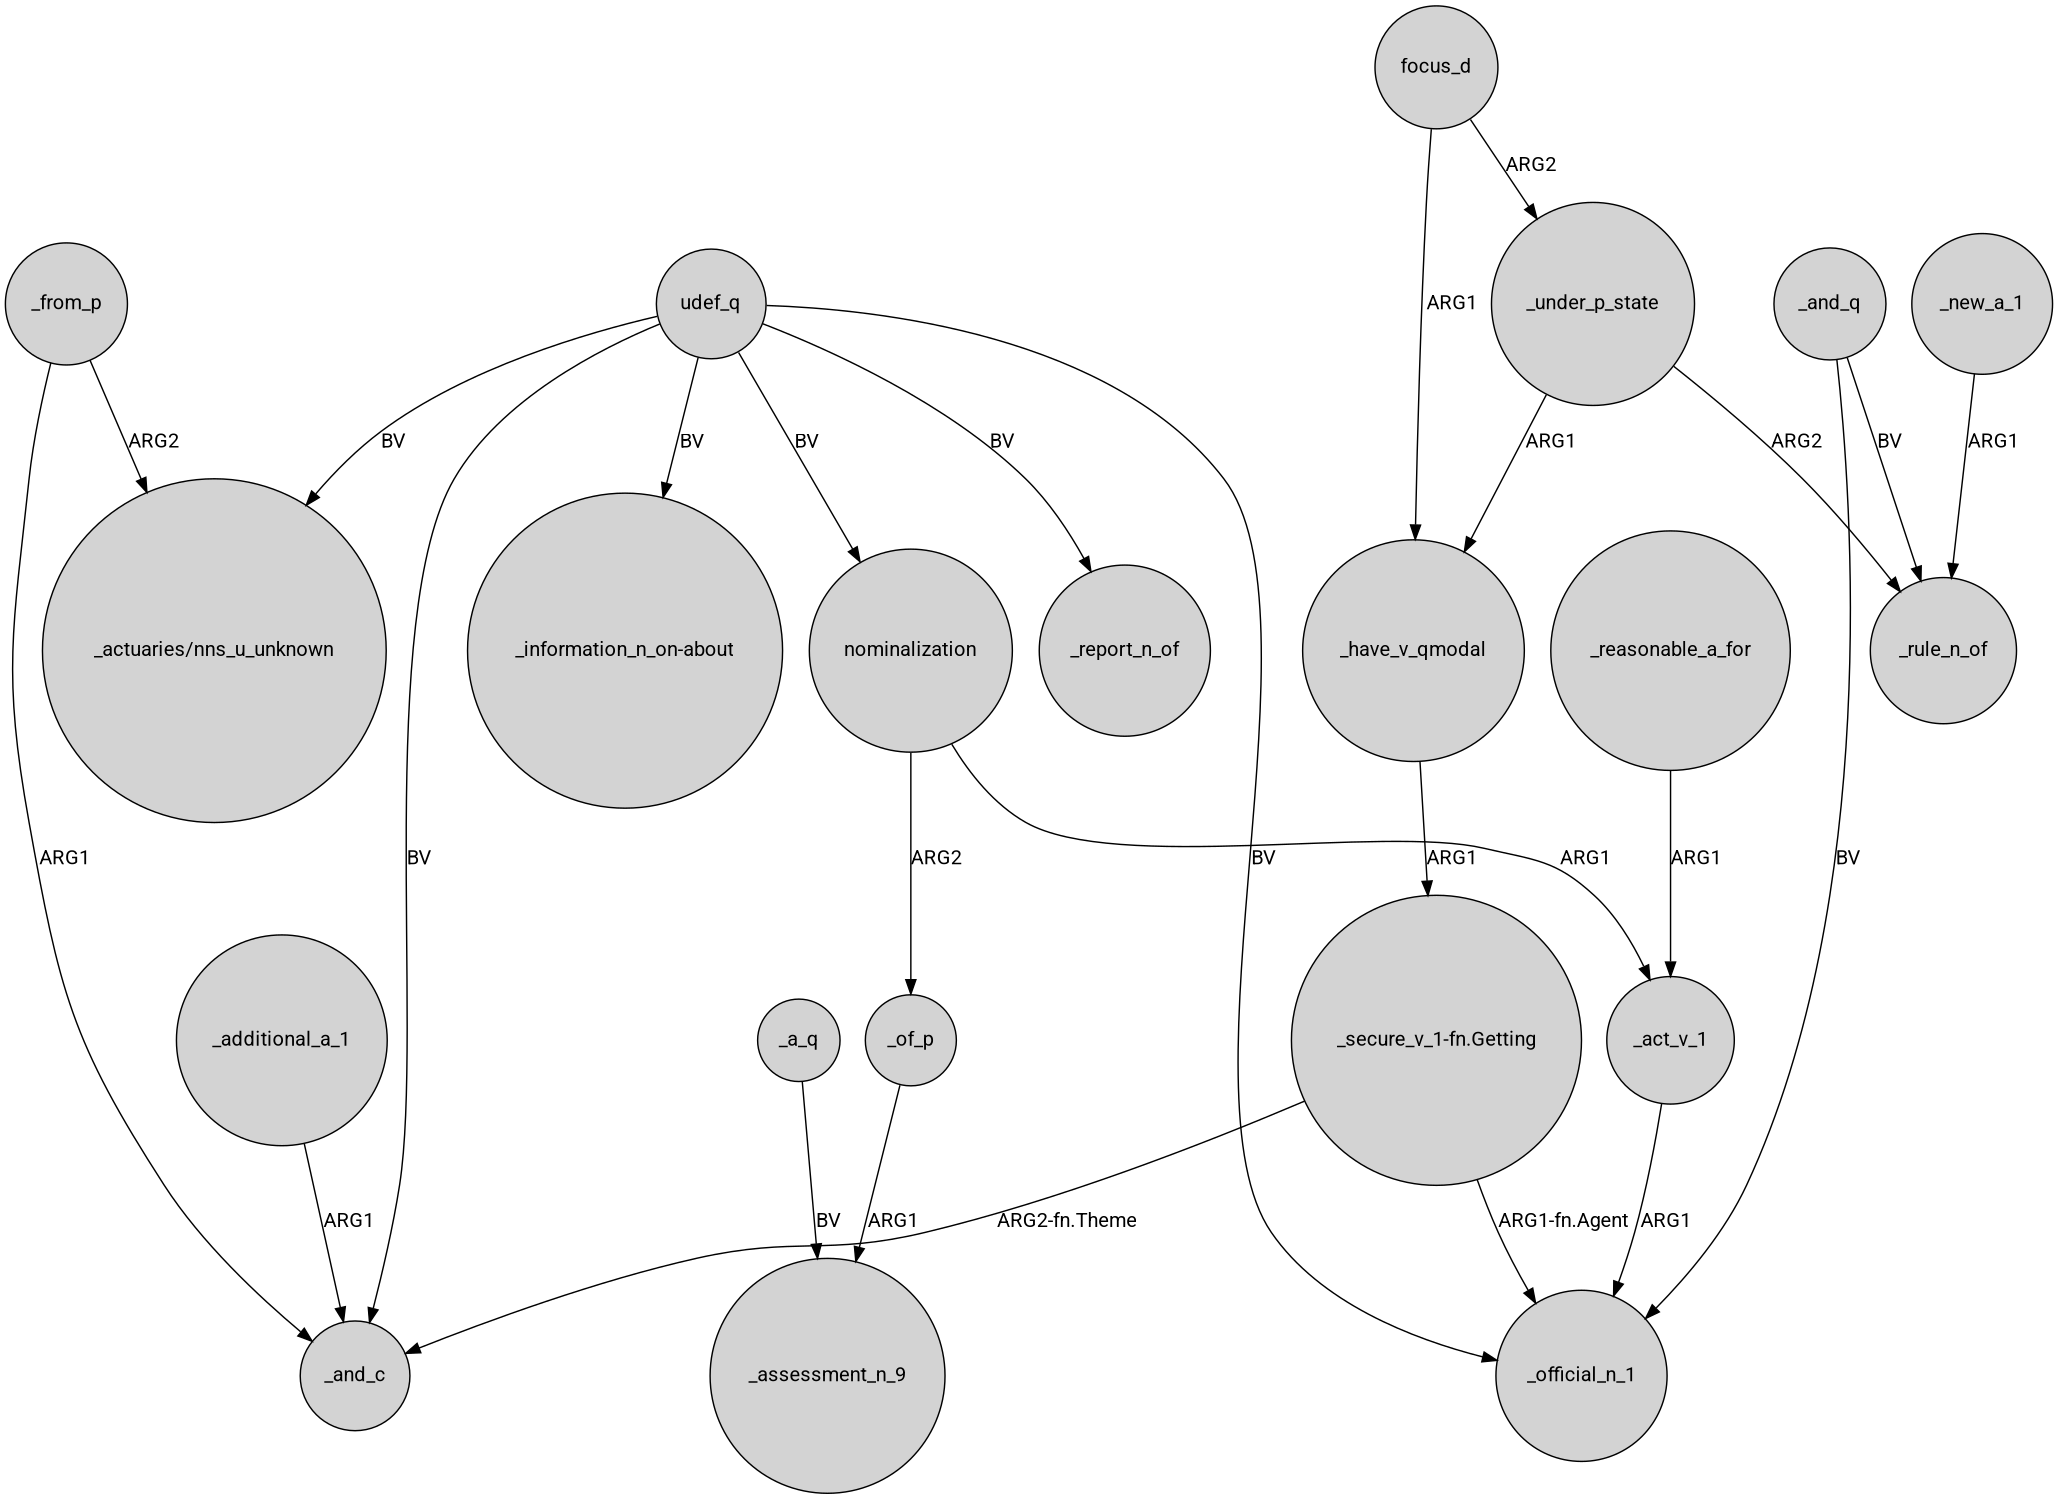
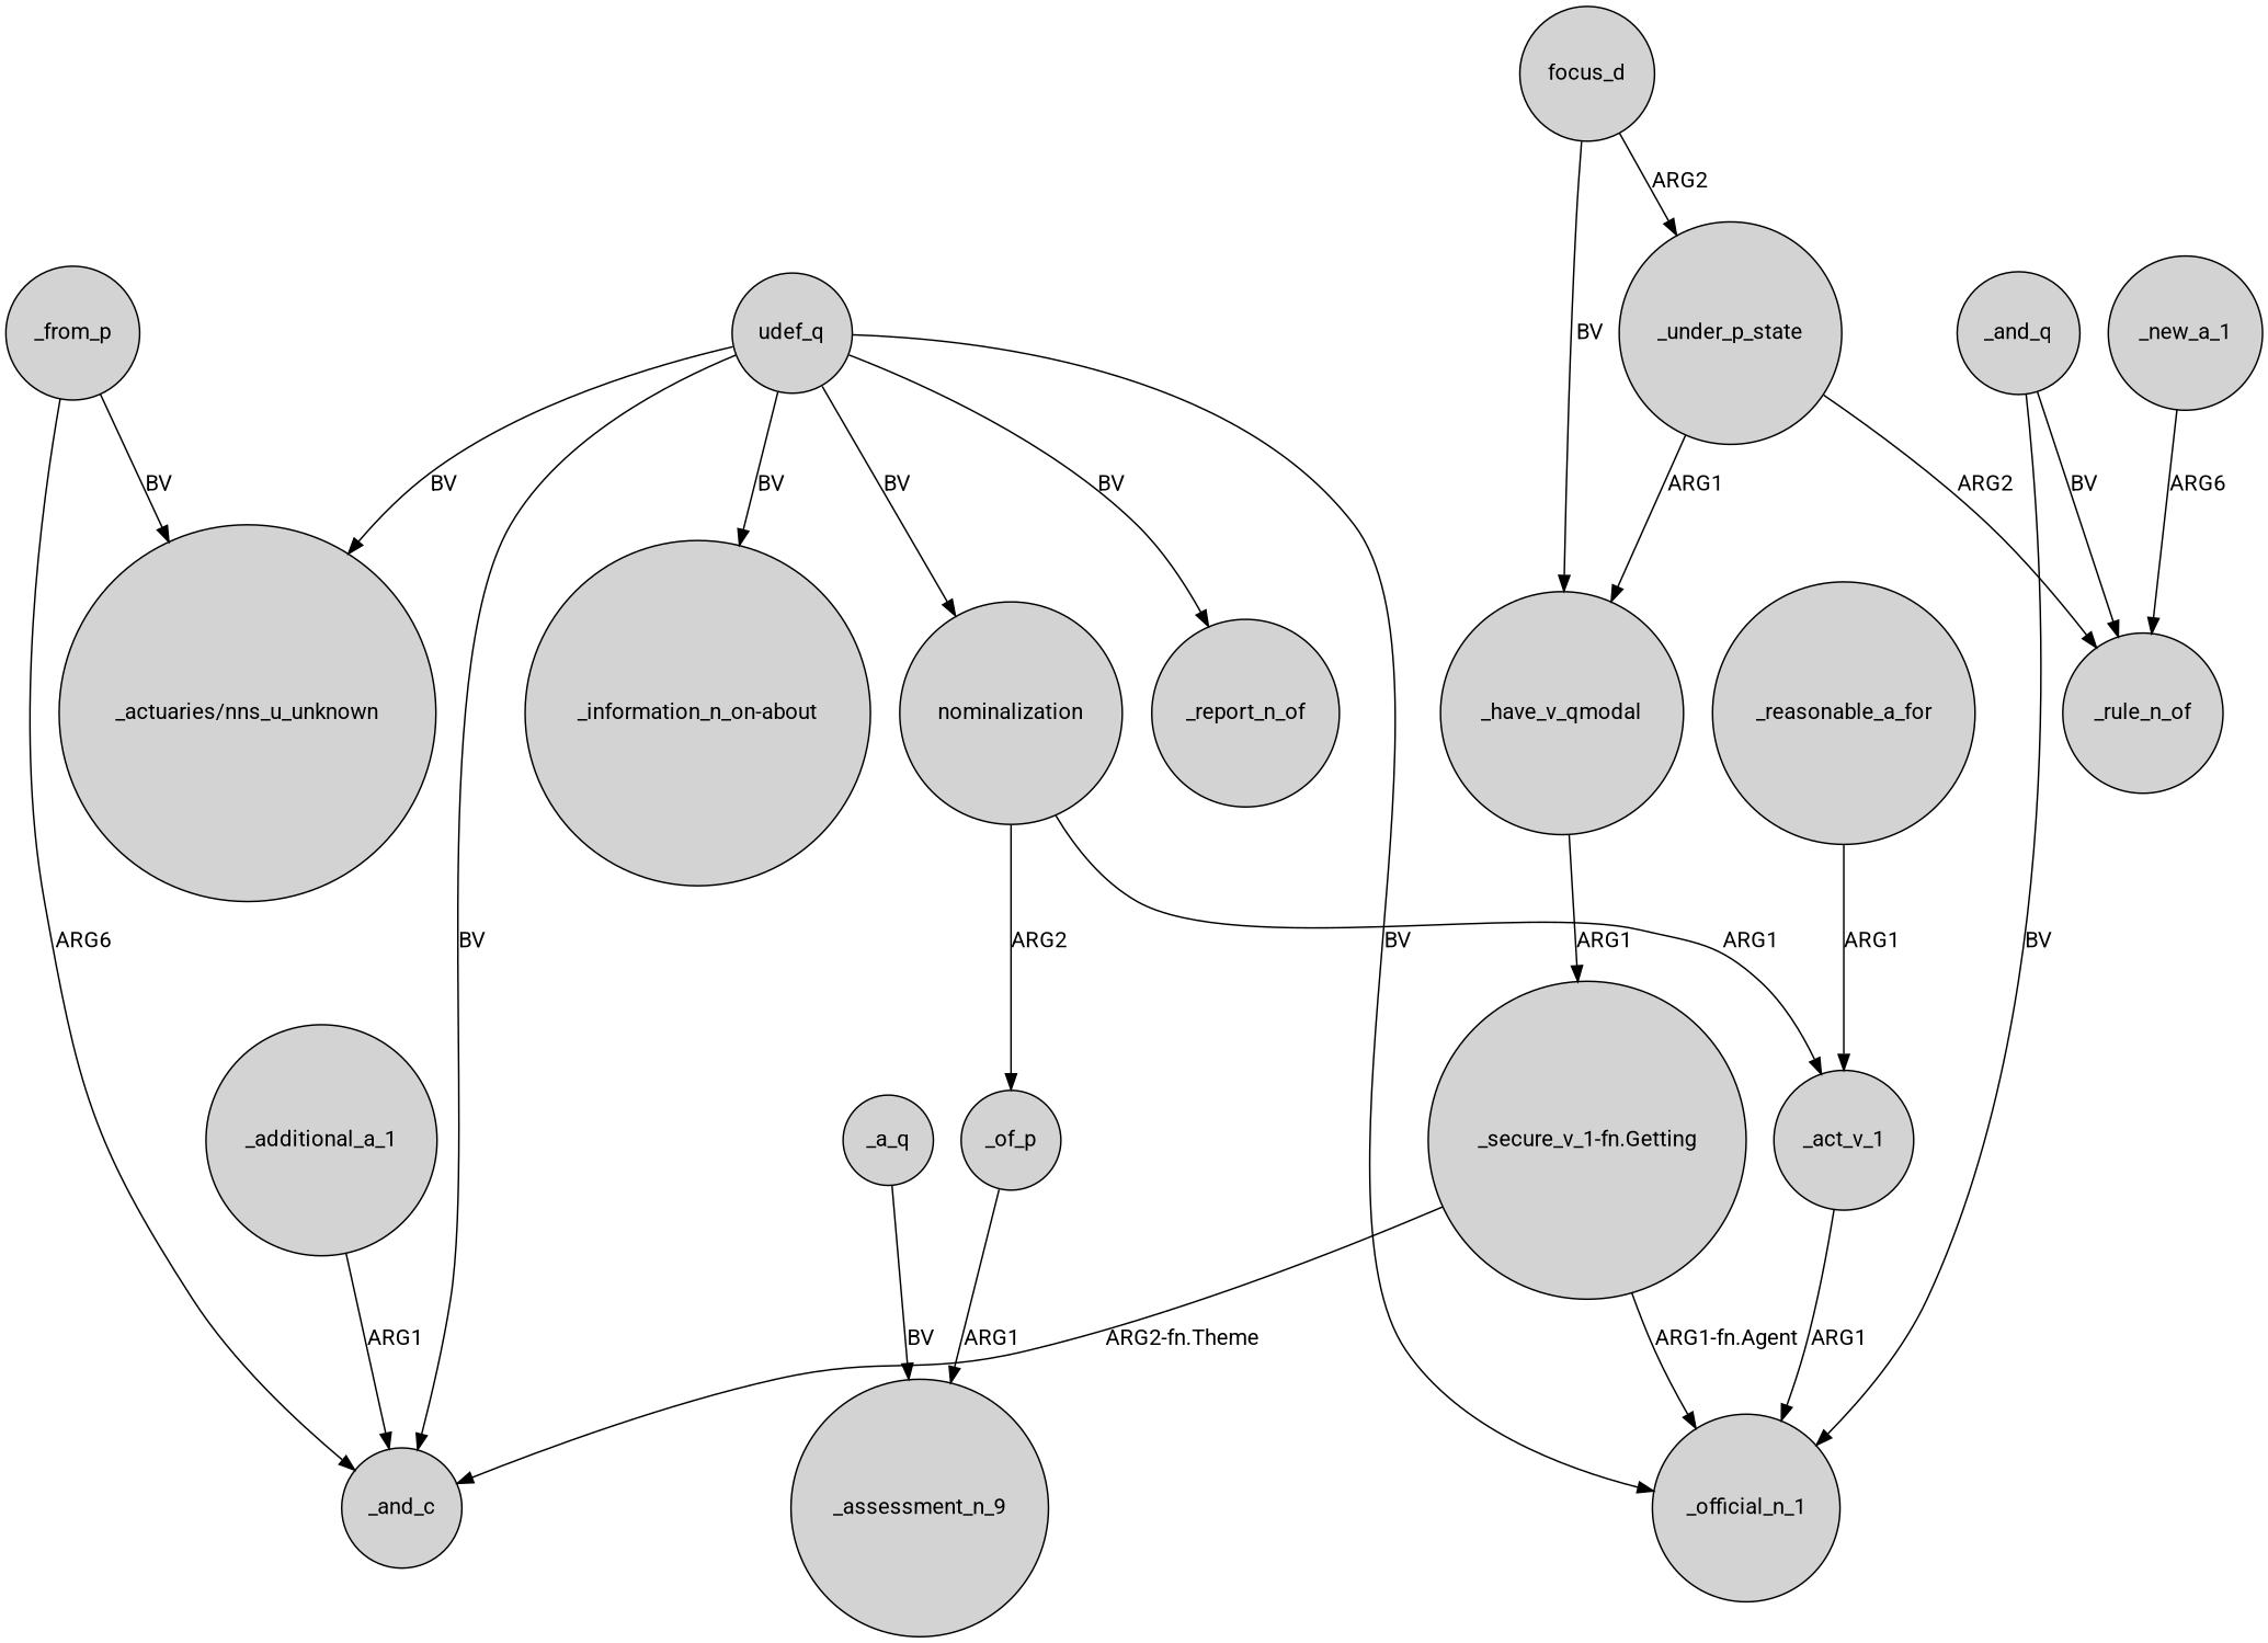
  digraph {
    fontname=Roboto
    node [fontname=Roboto shape=circle style=filled]
    edge [fontname=Roboto]
    "_secure_v_1-fn.Getting"
    _official_n_1
    _and_c
    _under_p_state
    _rule_n_of
    _have_v_qmodal
    n7 [label=_assessment_n_9]
    _a_q
    nominalization
    _act_v_1
    _of_p
    n12 [label=_and_q]
    udef_q
    _report_n_of
    "_information_n_on-about"
    "_actuaries/nns_u_unknown"
    _additional_a_1
    _from_p
    focus_d
    _reasonable_a_for
    _new_a_1
    "_secure_v_1-fn.Getting" -> _official_n_1 [label="ARG1-fn.Agent"]
    "_secure_v_1-fn.Getting" -> _and_c [label="ARG2-fn.Theme"]
    _under_p_state -> _rule_n_of [label=ARG2]
    _under_p_state -> _have_v_qmodal [label=ARG1]
    _have_v_qmodal -> "_secure_v_1-fn.Getting" [label=ARG1]
    _a_q -> n7 [label=BV]
    nominalization -> _act_v_1 [label=ARG1]
    nominalization -> _of_p [label=ARG2]
    _act_v_1 -> _official_n_1 [label=ARG1]
    _of_p -> n7 [label=ARG1]
    n12 -> _official_n_1 [label=BV]
    n12 -> _rule_n_of [label=BV]
    udef_q -> _official_n_1 [label=BV]
    udef_q -> _and_c [label=BV]
    udef_q -> nominalization [label=BV]
    udef_q -> _report_n_of [label=BV]
    udef_q -> "_information_n_on-about" [label=BV]
    udef_q -> "_actuaries/nns_u_unknown" [label=BV]
    _additional_a_1 -> _and_c [label=ARG1]
-   _from_p -> _and_c [label=ARG1]
-   _from_p -> "_actuaries/nns_u_unknown" [label=ARG2]
+   _from_p -> _and_c [label=ARG6]
+   _from_p -> "_actuaries/nns_u_unknown" [label=BV]
    focus_d -> _under_p_state [label=ARG2]
-   focus_d -> _have_v_qmodal [label=ARG1]
+   focus_d -> _have_v_qmodal [label=BV]
    _reasonable_a_for -> _act_v_1 [label=ARG1]
-   _new_a_1 -> _rule_n_of [label=ARG1]
+   _new_a_1 -> _rule_n_of [label=ARG6]
  }
